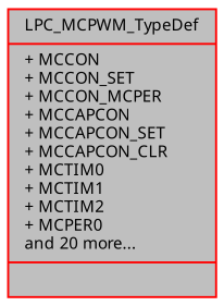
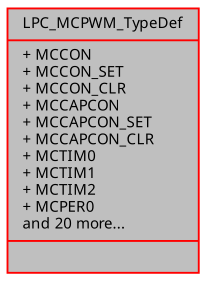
  digraph {
-   n1 [color=red fillcolor=grey75 fontcolor=black fontname=Sans fontsize=8 height=0.2 label="{LPC_MCPWM_TypeDef\n|+ MCCON\l+ MCCON_SET\l+ MCCON_MCPER\l+ MCCAPCON\l+ MCCAPCON_SET\l+ MCCAPCON_CLR\l+ MCTIM0\l+ MCTIM1\l+ MCTIM2\l+ MCPER0\land 20 more...\l|}" shape=record style=filled width=0.4]
+   n1 [color=red fillcolor=grey75 fontcolor=black fontname=Sans fontsize=8 height=0.2 label="{LPC_MCPWM_TypeDef\n|+ MCCON\l+ MCCON_SET\l+ MCCON_CLR\l+ MCCAPCON\l+ MCCAPCON_SET\l+ MCCAPCON_CLR\l+ MCTIM0\l+ MCTIM1\l+ MCTIM2\l+ MCPER0\land 20 more...\l|}" shape=record style=filled width=0.4]
  }
